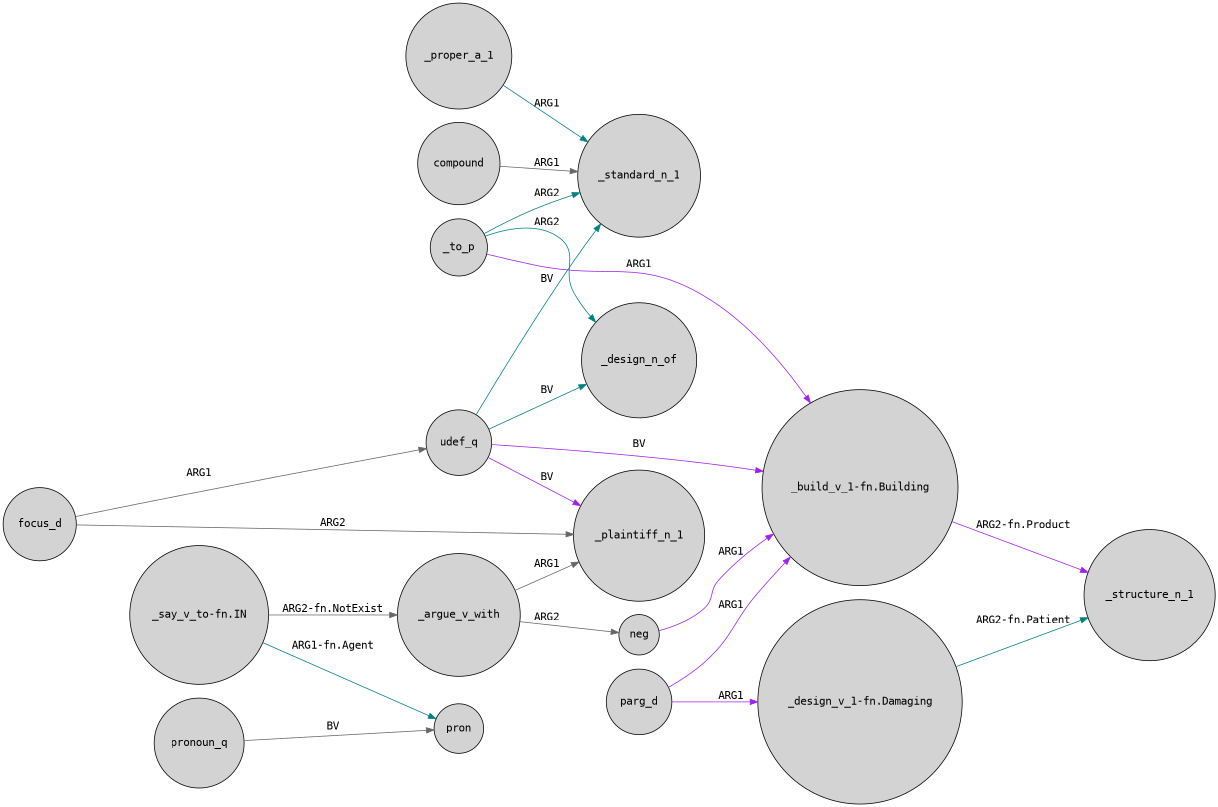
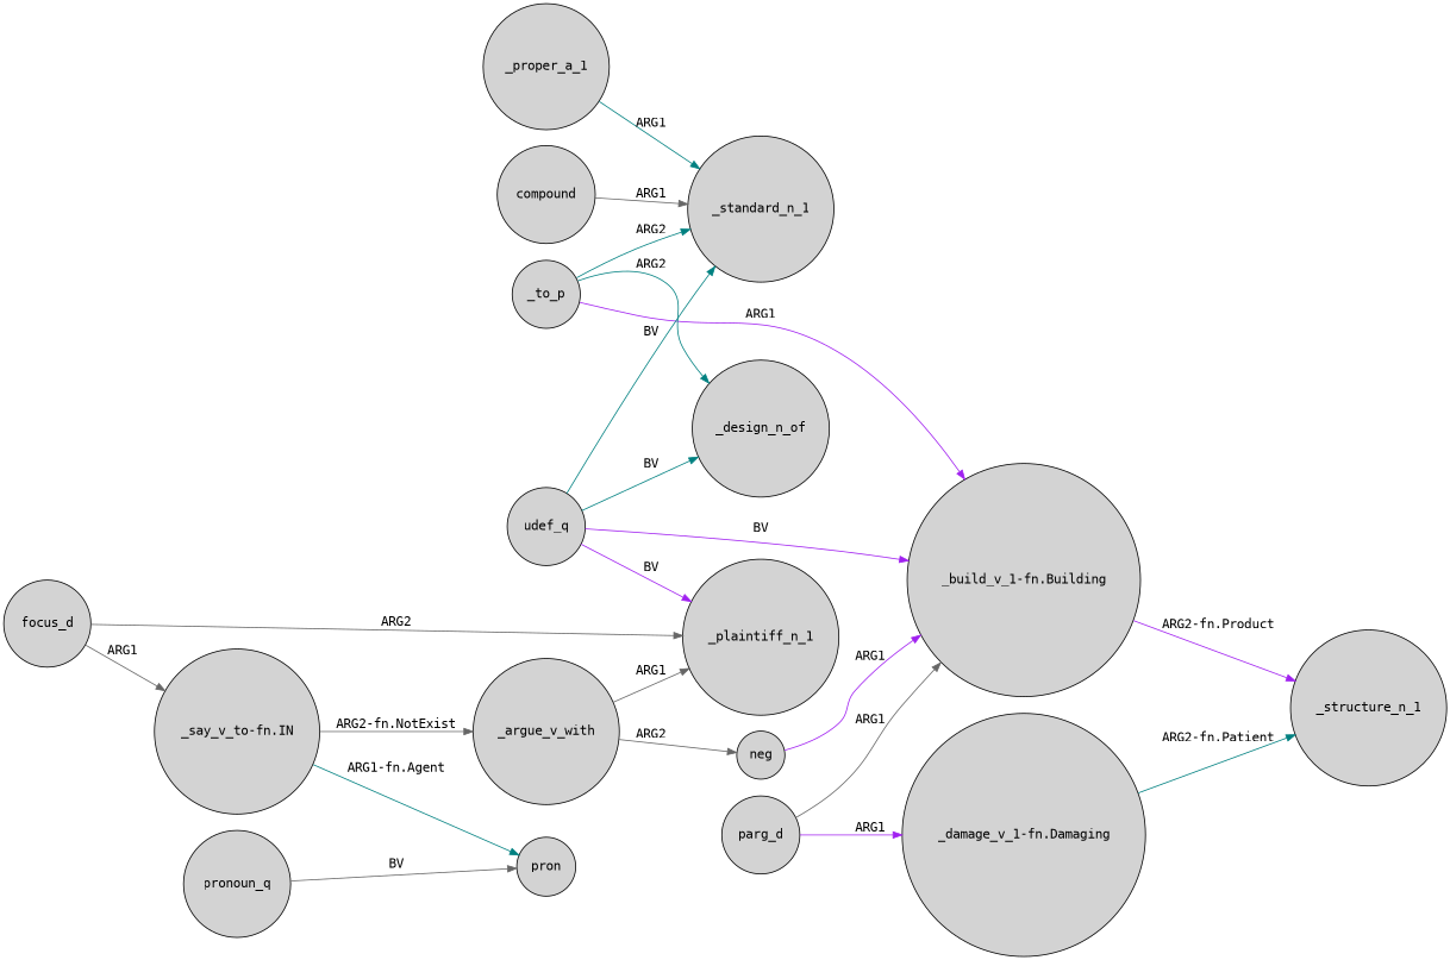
  digraph {
    fontname="DejaVu Sans Mono"
    rankdir=LR
    node [fontname="DejaVu Sans Mono" shape=circle style=filled]
    edge [color=teal fontname="DejaVu Sans Mono"]
    _to_p
    _standard_n_1
    "_build_v_1-fn.Building"
    _design_n_of
    _structure_n_1
    neg
    "_say_v_to-fn.IN"
    _argue_v_with
    pron
    _plaintiff_n_1
    _proper_a_1
    parg_d
-   "_damage_v_1-fn.Damaging" [label="_design_v_1-fn.Damaging"]
+   "_damage_v_1-fn.Damaging"
    focus_d
    pronoun_q
    udef_q
    compound
    _to_p -> _standard_n_1 [label=ARG2]
    _to_p -> "_build_v_1-fn.Building" [color=purple label=ARG1]
    _to_p -> _design_n_of [label=ARG2]
    "_build_v_1-fn.Building" -> _structure_n_1 [color=purple label="ARG2-fn.Product"]
    neg -> "_build_v_1-fn.Building" [color=purple label=ARG1]
    "_say_v_to-fn.IN" -> _argue_v_with [color=gray40 label="ARG2-fn.NotExist"]
    "_say_v_to-fn.IN" -> pron [label="ARG1-fn.Agent"]
    _argue_v_with -> neg [color=gray40 label=ARG2]
    _argue_v_with -> _plaintiff_n_1 [color=gray40 label=ARG1]
    _proper_a_1 -> _standard_n_1 [label=ARG1]
-   parg_d -> "_build_v_1-fn.Building" [color=purple label=ARG1]
+   parg_d -> "_build_v_1-fn.Building" [color=gray40 label=ARG1]
    parg_d -> "_damage_v_1-fn.Damaging" [color=purple label=ARG1]
    "_damage_v_1-fn.Damaging" -> _structure_n_1 [label="ARG2-fn.Patient"]
-   focus_d -> udef_q [color=gray40 label=ARG1]
+   focus_d -> "_say_v_to-fn.IN" [color=gray40 label=ARG1]
    focus_d -> _plaintiff_n_1 [color=gray40 label=ARG2]
    pronoun_q -> pron [color=gray40 label=BV]
    udef_q -> _standard_n_1 [label=BV]
    udef_q -> "_build_v_1-fn.Building" [color=purple label=BV]
    udef_q -> _design_n_of [label=BV]
    udef_q -> _plaintiff_n_1 [color=purple label=BV]
    compound -> _standard_n_1 [color=gray40 label=ARG1]
  }
